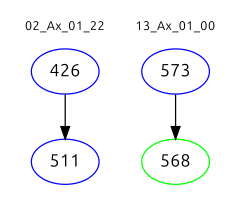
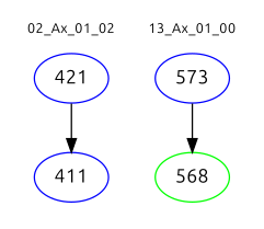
  digraph {
    fontname=Ubuntu
    node [color=blue fontname=Ubuntu]
    edge [color=black fontname=Ubuntu]
-   n1 [label=426]
-   n2 [label=511]
+   n1 [label=421]
+   n2 [label=411]
    n3 [label=573]
    n4 [color=green label=568]
    subgraph cluster_1 {
      color=white
      fontsize=10
-     label="02_Ax_01_22"
+     label="02_Ax_01_02"
      n1
      n2
    }
    subgraph cluster_2 {
      color=white
      fontsize=10
      label="13_Ax_01_00"
      n3
      n4
    }
    n1 -> n2
    n3 -> n4
  }
